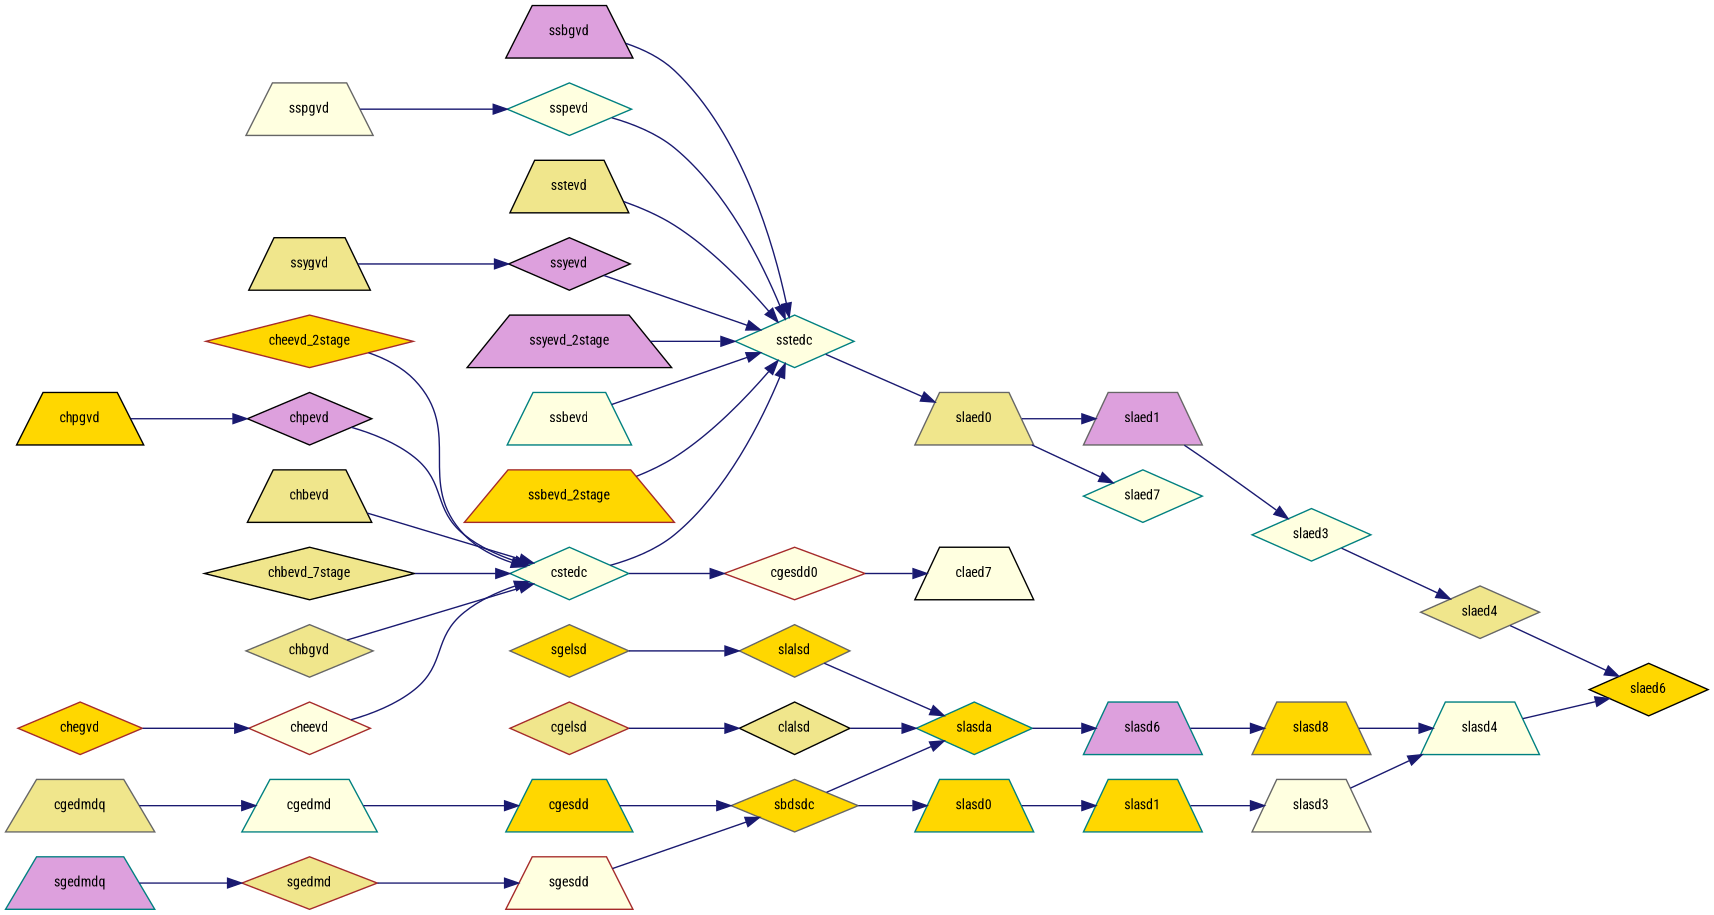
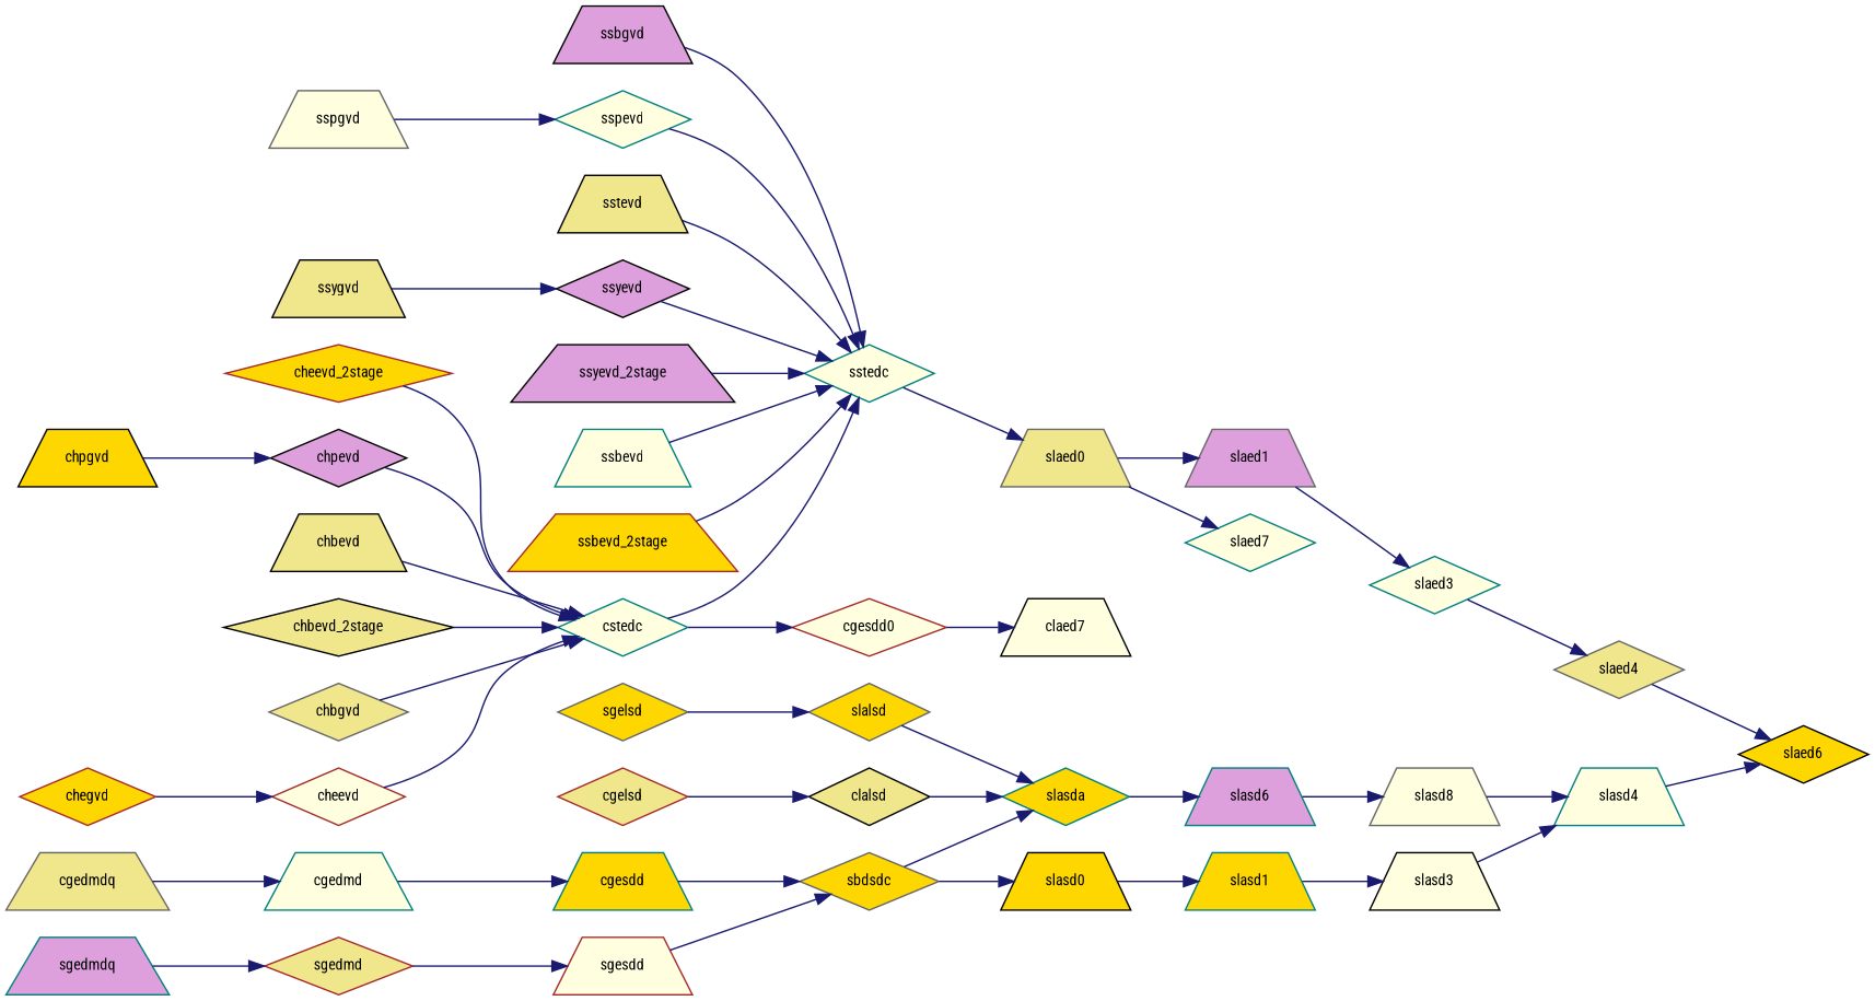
  digraph {
    fontname="Roboto Condensed"
    rankdir=RL
    node [color=teal fillcolor=lightyellow fontname="Roboto Condensed" fontsize=10 shape=trapezium style=filled]
    edge [color=midnightblue dir=back fontname="Roboto Condensed" fontsize=10 labelfontname=Helvetica labelfontsize=10 style=solid]
    n1 [color=black fillcolor=gold fontcolor=black height=0.2 label=slaed6 shape=diamond width=0.4]
    n2 [color=gray40 fillcolor=khaki height=0.2 label=slaed4 shape=diamond width=0.4]
    n3 [height=0.2 label=slasd4 width=0.4]
    n4 [height=0.2 label=slaed3 shape=diamond width=0.4]
-   n5 [color=gray40 height=0.2 label=slasd3 width=0.4]
-   n6 [color=gray40 fillcolor=gold height=0.2 label=slasd8 width=0.4]
+   n5 [color=black height=0.2 label=slasd3 width=0.4]
+   n6 [color=gray40 height=0.2 label=slasd8 width=0.4]
    n7 [color=gray40 fillcolor=plum height=0.2 label=slaed1 width=0.4]
    n8 [color=gray40 fillcolor=khaki height=0.2 label=slaed0 width=0.4]
    n9 [height=0.2 label=sstedc shape=diamond width=0.4]
    n10 [height=0.2 label=cstedc shape=diamond width=0.4]
    n11 [height=0.2 label=ssbevd width=0.4]
    n12 [color=brown fillcolor=gold height=0.2 label=ssbevd_2stage width=0.4]
    n13 [color=black fillcolor=plum height=0.2 label=ssbgvd width=0.4]
    n14 [height=0.2 label=sspevd shape=diamond width=0.4]
    n15 [color=black fillcolor=khaki height=0.2 label=sstevd width=0.4]
    n16 [color=black fillcolor=plum height=0.2 label=ssyevd shape=diamond width=0.4]
    n17 [color=black fillcolor=plum height=0.2 label=ssyevd_2stage width=0.4]
    n18 [color=black fillcolor=khaki height=0.2 label=chbevd width=0.4]
-   n19 [color=black fillcolor=khaki height=0.2 label=chbevd_7stage shape=diamond width=0.4]
+   n19 [color=black fillcolor=khaki height=0.2 label=chbevd_2stage shape=diamond width=0.4]
    n20 [color=gray40 fillcolor=khaki height=0.2 label=chbgvd shape=diamond width=0.4]
    n21 [color=brown height=0.2 label=cheevd shape=diamond width=0.4]
    n22 [color=brown fillcolor=gold height=0.2 label=cheevd_2stage shape=diamond width=0.4]
    n23 [color=black fillcolor=plum height=0.2 label=chpevd shape=diamond width=0.4]
    n24 [color=gray40 height=0.2 label=sspgvd width=0.4]
    n25 [color=black fillcolor=khaki height=0.2 label=ssygvd width=0.4]
    n26 [color=brown fillcolor=gold height=0.2 label=chegvd shape=diamond width=0.4]
    n27 [color=black fillcolor=gold height=0.2 label=chpgvd width=0.4]
    n28 [color=black height=0.2 label=claed7 width=0.4]
    n29 [color=brown height=0.2 label=cgesdd0 shape=diamond width=0.4]
    n30 [height=0.2 label=slaed7 shape=diamond width=0.4]
    n31 [fillcolor=gold height=0.2 label=slasd1 width=0.4]
    n32 [fillcolor=plum height=0.2 label=slasd6 width=0.4]
-   n33 [fillcolor=gold height=0.2 label=slasd0 width=0.4]
+   n33 [color=black fillcolor=gold height=0.2 label=slasd0 width=0.4]
    n34 [color=gray40 fillcolor=gold height=0.2 label=sbdsdc shape=diamond width=0.4]
    n35 [fillcolor=gold height=0.2 label=cgesdd width=0.4]
    n36 [color=brown height=0.2 label=sgesdd width=0.4]
    n37 [height=0.2 label=cgedmd width=0.4]
    n38 [color=brown fillcolor=khaki height=0.2 label=sgedmd shape=diamond width=0.4]
    n39 [color=gray40 fillcolor=khaki height=0.2 label=cgedmdq width=0.4]
    n40 [fillcolor=plum height=0.2 label=sgedmdq width=0.4]
    n41 [fillcolor=gold height=0.2 label=slasda shape=diamond width=0.4]
    n42 [color=black fillcolor=khaki height=0.2 label=clalsd shape=diamond width=0.4]
    n43 [color=gray40 fillcolor=gold height=0.2 label=slalsd shape=diamond width=0.4]
    n44 [color=brown fillcolor=khaki height=0.2 label=cgelsd shape=diamond width=0.4]
    n45 [color=gray40 fillcolor=gold height=0.2 label=sgelsd shape=diamond width=0.4]
    n1 -> n2
    n1 -> n3
    n2 -> n4
    n3 -> n5
    n3 -> n6
    n4 -> n7
    n5 -> n31
    n6 -> n32
    n7 -> n8
    n8 -> n9
    n9 -> n10
    n9 -> n11
    n9 -> n12
    n9 -> n13
    n9 -> n14
    n9 -> n15
    n9 -> n16
    n9 -> n17
    n10 -> n18
    n10 -> n19
    n10 -> n20
    n10 -> n21
    n10 -> n22
    n10 -> n23
    n14 -> n24
    n16 -> n25
    n21 -> n26
    n23 -> n27
    n28 -> n29
    n29 -> n10
    n30 -> n8
    n31 -> n33
    n32 -> n41
    n33 -> n34
    n34 -> n35
    n34 -> n36
    n35 -> n37
    n36 -> n38
    n37 -> n39
    n38 -> n40
    n41 -> n34
    n41 -> n42
    n41 -> n43
    n42 -> n44
    n43 -> n45
  }
